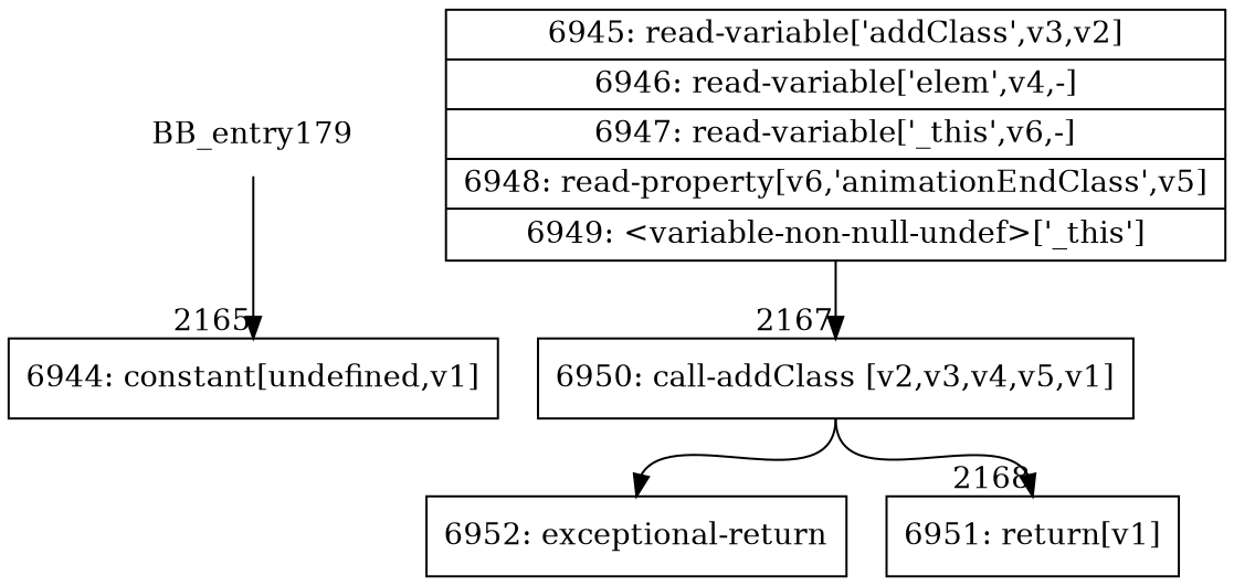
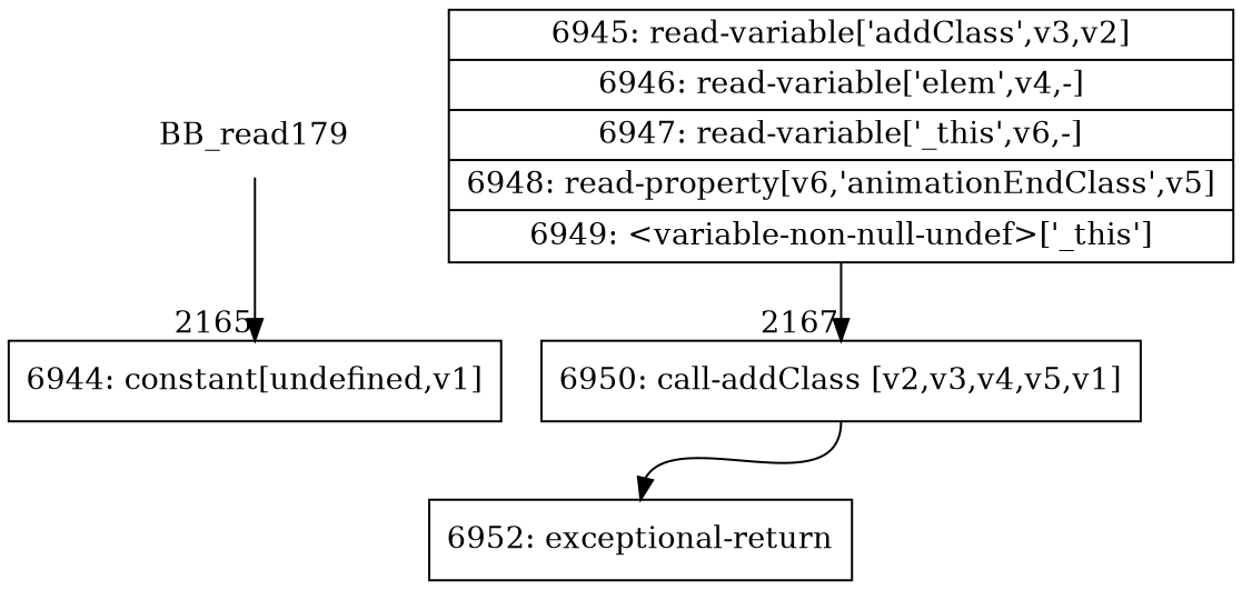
  digraph {
    rankdir=TD
    node [shape=record]
    edge [headport=n tailport=s]
-   BB_entry179 [shape=none]
+   BB_entry179 [shape=none label=BB_read179]
    n2 [label="{6944: constant[undefined,v1]}"]
    n3 [label="{6945: read-variable['addClass',v3,v2]|6946: read-variable['elem',v4,-]|6947: read-variable['_this',v6,-]|6948: read-property[v6,'animationEndClass',v5]|6949: \<variable-non-null-undef\>['_this']}"]
    n4 [label="{6950: call-addClass [v2,v3,v4,v5,v1]}"]
    n5 [label="{6952: exceptional-return}"]
-   n6 [label="{6951: return[v1]}"]
    BB_entry179 -> n2 [headlabel="    2165"]
    n3 -> n4 [headlabel="      2167"]
    n4 -> n5 [color=black]
-   n4 -> n6 [headlabel="      2168"]
  }
